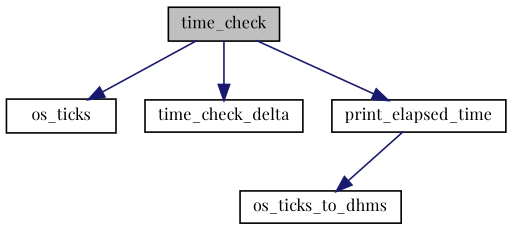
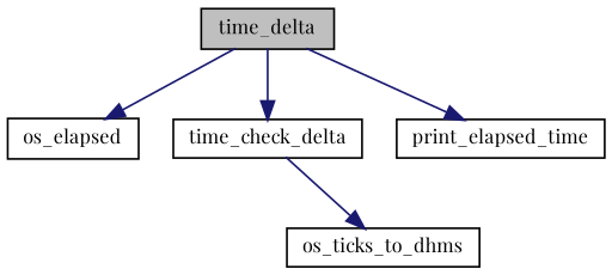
  digraph {
    fontname="Playfair Display"
    rankdir=TB
    node [color=black fillcolor=white fontname="Playfair Display" fontsize=10 shape=record style=filled]
    edge [color=midnightblue fontname="Playfair Display" fontsize=10 labelfontname=Helvetica labelfontsize=10 style=solid]
-   n1 [fillcolor=grey75 fontcolor=black height=0.2 label=time_check width=0.4]
-   n2 [height=0.2 label=os_ticks width=0.4]
+   n1 [fillcolor=grey75 fontcolor=black height=0.2 label=time_delta width=0.4]
+   n2 [height=0.2 label=os_elapsed width=0.4]
    n3 [height=0.2 label=time_check_delta width=0.4]
    n4 [height=0.2 label=print_elapsed_time width=0.4]
    n5 [height=0.2 label=os_ticks_to_dhms width=0.4]
    n1 -> n2
    n1 -> n3
    n1 -> n4
-   n4 -> n5
+   n3 -> n5
  }
